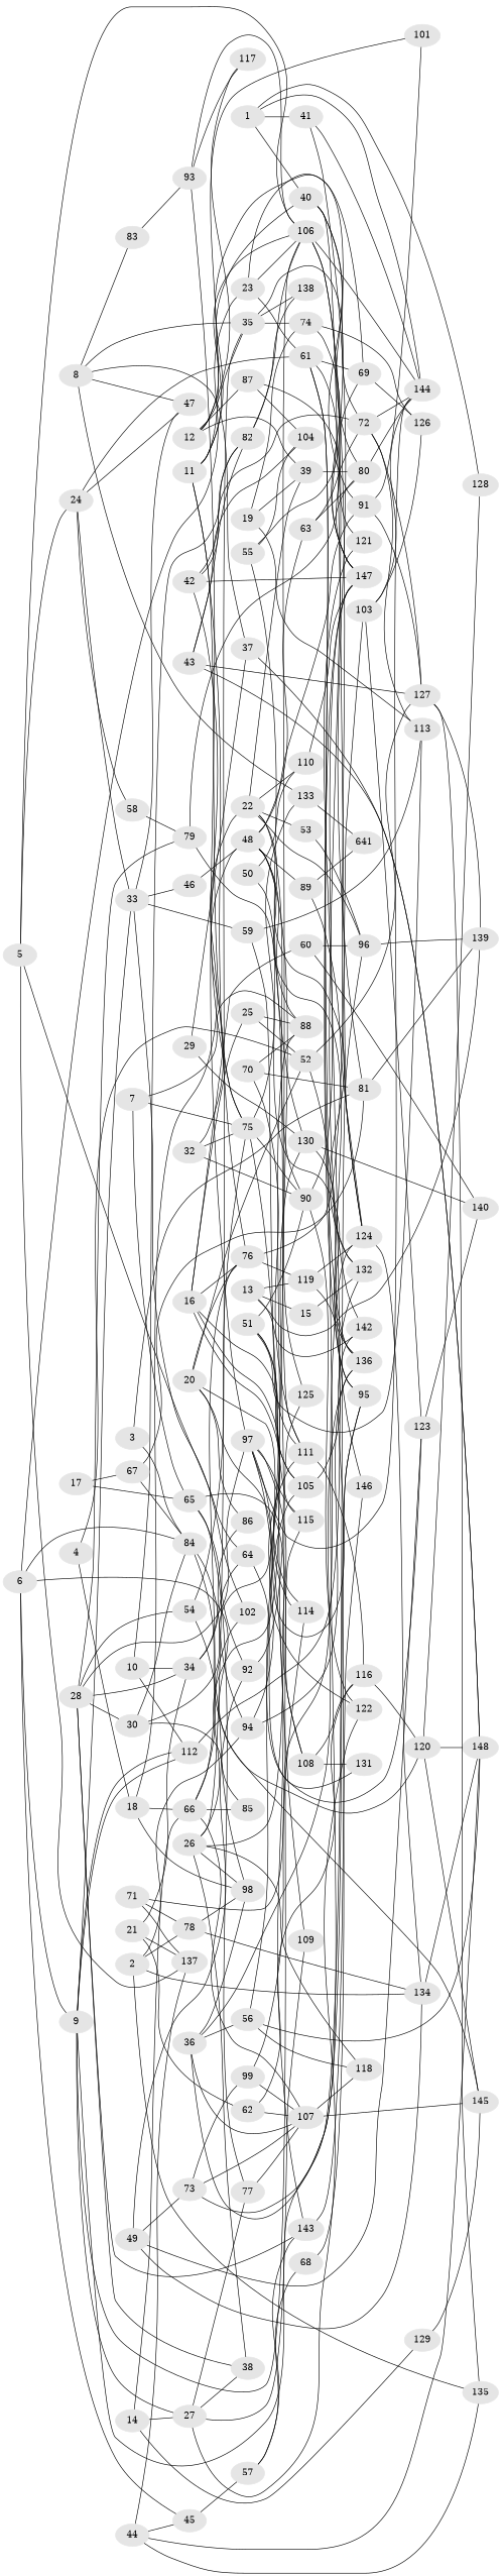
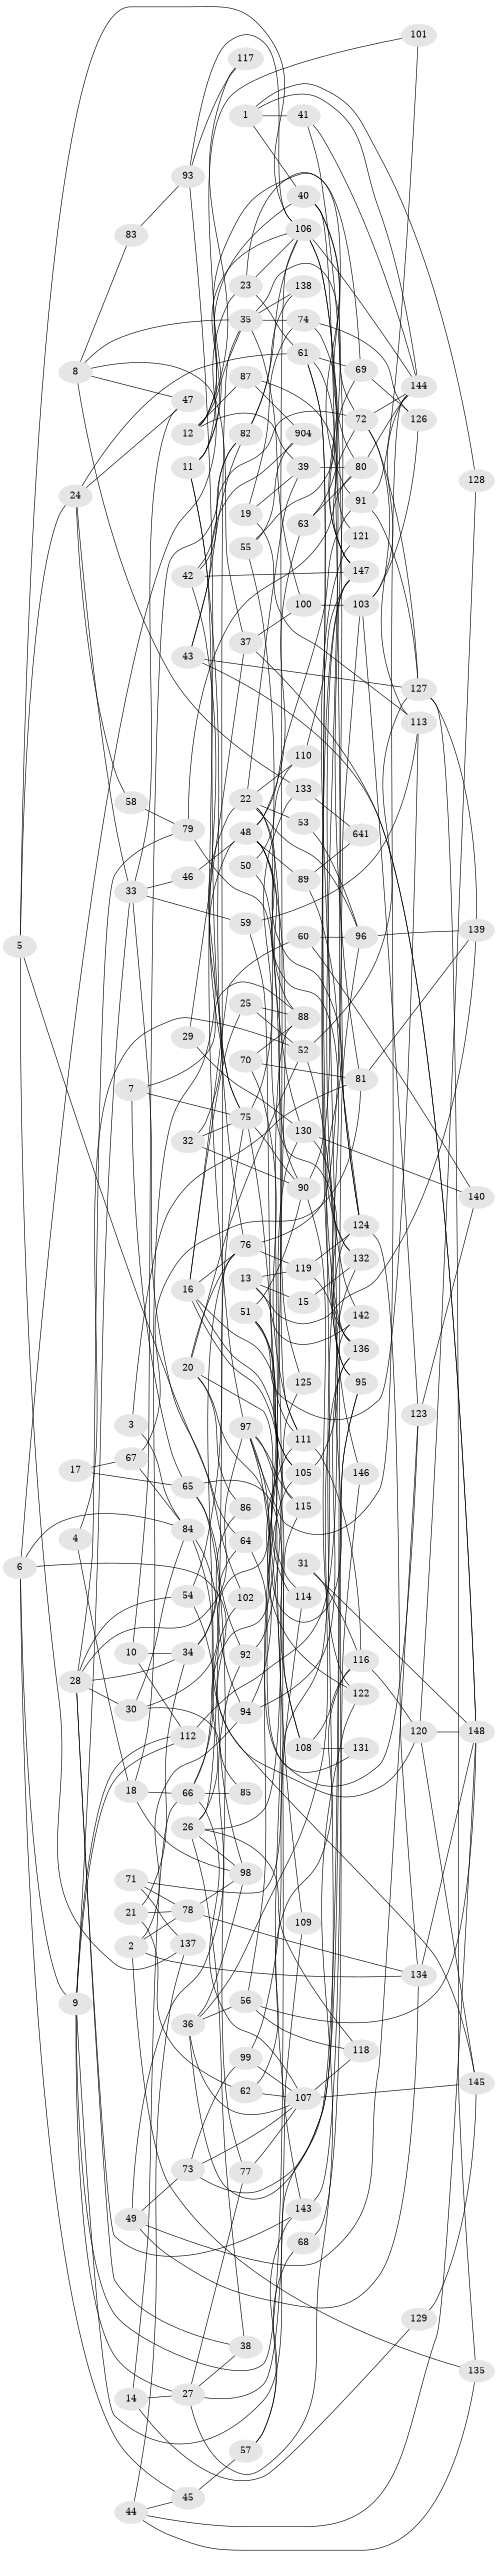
  graph {
    rankdir=LR
    node [color=gray90 style=filled]
    1
    40
    128
    144
    41
    80
    91
    124
    70
    81
    88
    111
    2
    78
    94
    134
    135
    98
    136
    148
    3
    84
    139
    145
    4
    18
    52
    66
    22
    127
    146
    5
    24
    64
    106
    137
    47
    33
    61
    58
    131
    142
    6
    9
    23
    45
    120
    27
    96
    112
    115
    69
    57
    7
    65
    75
    77
    92
    108
    133
    90
    109
    8
    35
    37
    83
    74
+   100
    121
    138
    93
    n72 [label=641]
    38
    122
    46
    59
    102
    147
    10
    34
    82
    86
    11
    72
    76
    101
    113
    119
    103
    12
    39
    87
    117
-   104
+   104 [label=904]
    13
    15
    132
    14
    129
    85
    107
    16
    25
    60
    105
    114
    140
    17
    67
    53
    110
    19
    126
    20
    123
    21
    62
    116
    95
    79
    26
    118
    125
    28
    30
    54
    97
    143
    29
    130
+   31
    32
    48
    63
    89
    36
    56
    42
    43
    44
    68
    49
    73
    99
    50
    51
    55
    71
    1 -- 40
    1 -- 128
    1 -- 144
    1 -- 41
    40 -- 80
    40 -- 91
    40 -- 124
    41 -- 144
    41 -- 81
    80 -- 144
    91 -- 127
    91 -- 101
    124 -- 134
    70 -- 81
    70 -- 88
    70 -- 111
    81 -- 139
    111 -- 116
    2 -- 78
    2 -- 94
    2 -- 134
    2 -- 135
    78 -- 134
    78 -- 98
    94 -- 111
    94 -- 136
    134 -- 148
    3 -- 81
    3 -- 84
    84 -- 94
    84 -- 145
    4 -- 18
    4 -- 52
    18 -- 98
    18 -- 66
    18 -- 22
    52 -- 127
    52 -- 146
    66 -- 102
    66 -- 76
    66 -- 85
    66 -- 107
    22 -- 96
    22 -- 90
    22 -- 39
    22 -- 132
    22 -- 53
    22 -- 110
    127 -- 135
    127 -- 139
    5 -- 24
    5 -- 64
    5 -- 106
    5 -- 137
    24 -- 47
    24 -- 33
    24 -- 61
    24 -- 58
    64 -- 131
    106 -- 144
    106 -- 124
    106 -- 142
    33 -- 47
    33 -- 46
    33 -- 59
    33 -- 102
    61 -- 136
    61 -- 69
    61 -- 147
    61 -- 95
    58 -- 79
    6 -- 84
    6 -- 9
    6 -- 23
    6 -- 45
    6 -- 120
    9 -- 33
    9 -- 27
    9 -- 96
    9 -- 112
    9 -- 112
    9 -- 115
    23 -- 106
    23 -- 61
    23 -- 69
    45 -- 57
    120 -- 128
    120 -- 148
    120 -- 145
    27 -- 77
    27 -- 109
    27 -- 38
    27 -- 122
    96 -- 139
    112 -- 147
    69 -- 126
    57 -- 143
    57 -- 68
    7 -- 88
    7 -- 65
    7 -- 75
    65 -- 77
    65 -- 92
    65 -- 108
    75 -- 133
    75 -- 90
    75 -- 109
    77 -- 107
    92 -- 130
    108 -- 131
    108 -- 116
    133 -- n72
    90 -- 121
    90 -- 122
    8 -- 47
    8 -- 133
    8 -- 35
    8 -- 37
    8 -- 83
    35 -- 74
+   35 -- 100
    35 -- 121
    35 -- 138
    37 -- 148
+   37 -- 100
    83 -- 93
    74 -- 147
    74 -- 126
+   100 -- 103
    93 -- 106
    93 -- 117
    93 -- 97
    46 -- 48
    59 -- 115
    59 -- 113
    10 -- 112
    10 -- 34
    10 -- 82
    34 -- 64
    34 -- 86
    82 -- 106
    82 -- 138
    11 -- 40
    11 -- 75
    11 -- 72
    11 -- 76
    11 -- 101
    72 -- 144
    72 -- 127
    72 -- 113
    76 -- 119
    76 -- 103
    119 -- 124
    119 -- 136
    103 -- 144
    103 -- 126
    103 -- 123
    12 -- 106
    12 -- 35
    12 -- 39
    12 -- 87
    12 -- 117
    39 -- 80
    87 -- 147
    87 -- 104
    13 -- 139
    13 -- 142
    13 -- 119
    13 -- 15
    15 -- 132
    14 -- 66
    14 -- 27
    14 -- 129
    129 -- 145
    107 -- 145
    107 -- 118
    16 -- 76
    16 -- 25
    16 -- 60
    16 -- 105
    16 -- 114
    16 -- 114
    25 -- 88
    25 -- 52
    60 -- 96
    60 -- 140
    105 -- 132
    17 -- 65
    17 -- 67
    67 -- 81
    67 -- 84
    53 -- 96
    110 -- 147
    19 -- 74
    19 -- 113
    19 -- 39
    20 -- 52
    20 -- 142
    20 -- 86
    20 -- 76
    20 -- 123
    123 -- 140
-   21 -- 137
+   21 -- 78
    21 -- 34
    21 -- 62
    62 -- 107
    62 -- 116
    116 -- 120
    79 -- 80
    79 -- 111
    26 -- 88
    26 -- 98
    26 -- 35
    26 -- 38
    26 -- 118
    26 -- 125
    28 -- 38
    28 -- 34
    28 -- 79
    28 -- 30
    28 -- 54
    28 -- 97
    28 -- 143
    30 -- 84
    30 -- 106
    30 -- 85
    54 -- 98
    54 -- 75
    97 -- 144
    97 -- 115
    97 -- 108
    97 -- 122
    97 -- 143
    143 -- 146
    29 -- 37
    29 -- 130
    130 -- 132
    130 -- 140
+   31 -- 148
+   31 -- 116
    32 -- 75
    32 -- 90
    32 -- 48
    48 -- 91
    48 -- 88
    48 -- 95
    48 -- 125
    48 -- 63
    48 -- 89
    63 -- 80
    63 -- 72
    89 -- 124
    89 -- n72
    36 -- 98
    36 -- 136
    36 -- 107
    36 -- 95
    36 -- 56
    56 -- 148
    56 -- 105
    56 -- 118
    42 -- 75
    42 -- 147
    42 -- 82
    42 -- 72
    43 -- 148
    43 -- 127
    43 -- 82
    43 -- 104
    44 -- 135
    44 -- 148
    44 -- 137
    44 -- 45
    68 -- 95
    49 -- 134
    49 -- 92
    49 -- 123
    49 -- 73
    73 -- 124
    73 -- 107
    73 -- 99
    99 -- 107
    99 -- 114
    50 -- 136
    50 -- 110
    51 -- 111
    51 -- 90
    51 -- 113
    51 -- 105
    55 -- 69
    55 -- 104
    55 -- 130
    71 -- 78
    71 -- 137
    71 -- 147
  }
